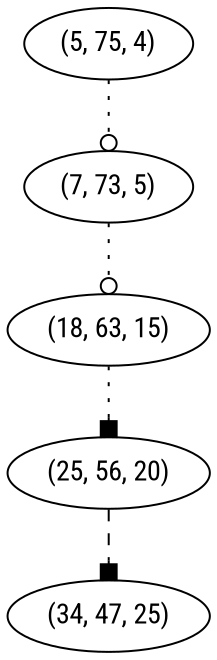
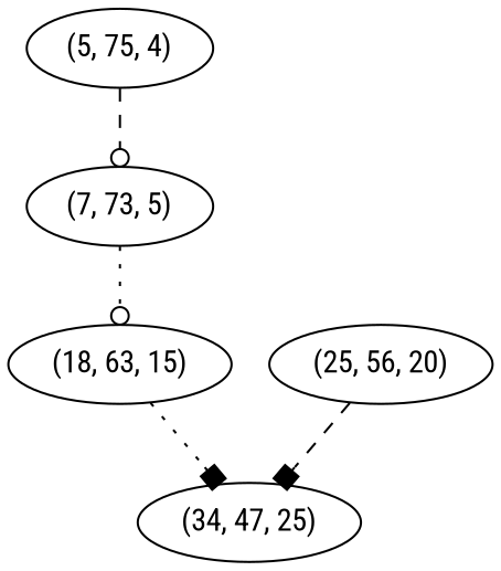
  digraph {
    fontname="Roboto Condensed"
    node [fontname="Roboto Condensed"]
    edge [arrowhead=odot fontname="Roboto Condensed" style=dashed]
    "(5, 75, 4)"
    "(7, 73, 5)"
    "(18, 63, 15)"
    "(25, 56, 20)"
    "(34, 47, 25)"
-   "(5, 75, 4)" -> "(7, 73, 5)" [style=dotted]
+   "(5, 75, 4)" -> "(7, 73, 5)"
    "(7, 73, 5)" -> "(18, 63, 15)" [style=dotted]
-   "(18, 63, 15)" -> "(25, 56, 20)" [arrowhead=box style=dotted]
+   "(18, 63, 15)" -> "(34, 47, 25)" [arrowhead=box style=dotted]
    "(25, 56, 20)" -> "(34, 47, 25)" [arrowhead=box]
  }
